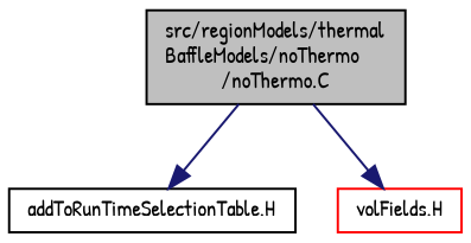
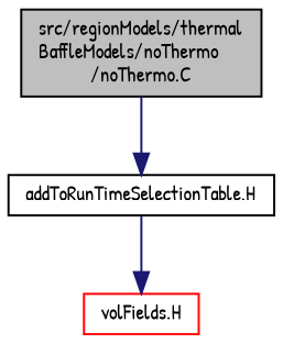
  digraph {
    fontname="Patrick Hand"
    node [color=black fontname="Patrick Hand" fontsize=10 shape=record]
    edge [color=midnightblue fontname="Patrick Hand" fontsize=10 labelfontname=FreeSans labelfontsize=10 style=solid]
    n1 [fillcolor=grey75 fontcolor=black height=0.2 label="src/regionModels/thermal\lBaffleModels/noThermo\l/noThermo.C" style=filled width=0.4]
    n2 [height=0.2 label="addToRunTimeSelectionTable.H" width=0.4]
    n3 [color=red height=0.2 label="volFields.H" width=0.4]
    n1 -> n2
-   n1 -> n3
+   n2 -> n3
  }
